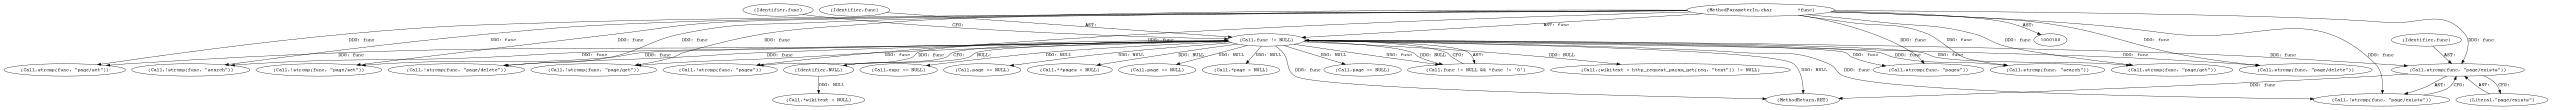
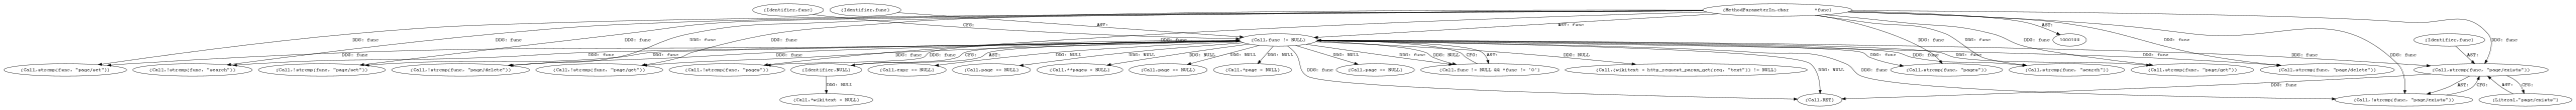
  digraph {
    fontname="Courier Prime"
    node [fontname="Courier Prime"]
    edge [fontname="Courier Prime"]
    n1 [label="(Call,strcmp(func, \"page/exists\"))"]
-   n2 [label="(MethodReturn,RET)"]
+   n2 [label="(Call,RET)"]
    n3 [label="(Literal,\"page/exists\")"]
    n4 [label="(Call,!strcmp(func, \"page/exists\"))"]
    n5 [label="(MethodParameterIn,char         *func)"]
    n6 [label="(Call,func != NULL)"]
    n7 [label="(Call,!strcmp(func, \"search\"))"]
    n8 [label="(Call,!strcmp(func, \"page/set\"))"]
    n9 [label="(Call,!strcmp(func, \"page/delete\"))"]
    n10 [label="(Call,!strcmp(func, \"page/get\"))"]
    n11 [label="(Call,!strcmp(func, \"pages\"))"]
    n12 [label="(Call,strcmp(func, \"pages\"))"]
    n13 [label="(Call,strcmp(func, \"search\"))"]
    n14 [label="(Call,strcmp(func, \"page/get\"))"]
    n15 [label="(Call,strcmp(func, \"page/delete\"))"]
    n16 [label="(Call,strcmp(func, \"page/set\"))"]
    1000100
    n18 [label="(Call,expr == NULL)"]
    n19 [label="(Call,page == NULL)"]
    n20 [label="(Call,**pages = NULL)"]
    n21 [label="(Call,page == NULL)"]
    n22 [label="(Call,*page = NULL)"]
    n23 [label="(Identifier,NULL)"]
    n24 [label="(Call,page == NULL)"]
    n25 [label="(Call,func != NULL && *func != '\0')"]
    n26 [label="(Call,(wikitext = http_request_param_get(req, \"text\")) != NULL)"]
    n27 [label="(Call,*wikitext = NULL)"]
    n28 [label="(Identifier,func)"]
    n29 [label="(Identifier,func)"]
    n30 [label="(Identifier,func)"]
    n1 -> n2 [label="DDG: func"]
    n1 -> n3 [label="CFG: "]
    n1 -> n4 [label="AST: "]
    n3 -> n1 [label="AST: "]
    n4 -> n1 [label="CFG: "]
    n5 -> n1 [label="DDG: func"]
    n5 -> n4 [label="DDG: func"]
    n5 -> n6 [label="AST: func"]
    n5 -> n7 [label="DDG: func"]
    n5 -> n8 [label="DDG: func"]
    n5 -> n9 [label="DDG: func"]
    n5 -> n10 [label="DDG: func"]
    n5 -> n11 [label="DDG: func"]
    n5 -> n12 [label="DDG: func"]
    n5 -> n13 [label="DDG: func"]
    n5 -> n14 [label="DDG: func"]
    n5 -> n15 [label="DDG: func"]
    n5 -> n16 [label="DDG: func"]
    n5 -> 1000100 [label="AST: "]
    n6 -> n1 [label="DDG: func"]
    n6 -> n2 [label="DDG: func"]
    n6 -> n2 [label="DDG: NULL"]
    n6 -> n4 [label="DDG: func"]
    n6 -> n7 [label="DDG: func"]
    n6 -> n8 [label="DDG: func"]
    n6 -> n9 [label="DDG: func"]
    n6 -> n10 [label="DDG: func"]
    n6 -> n11 [label="DDG: func"]
    n6 -> n12 [label="DDG: func"]
    n6 -> n13 [label="DDG: func"]
    n6 -> n14 [label="DDG: func"]
    n6 -> n15 [label="DDG: func"]
    n6 -> n16 [label="DDG: func"]
    n6 -> n18 [label="DDG: NULL"]
    n6 -> n19 [label="DDG: NULL"]
    n6 -> n20 [label="DDG: NULL"]
    n6 -> n21 [label="DDG: NULL"]
    n6 -> n22 [label="DDG: NULL"]
    n6 -> n23 [label="CFG: "]
    n6 -> n24 [label="DDG: NULL"]
    n6 -> n25 [label="AST: "]
    n6 -> n25 [label="DDG: func"]
    n6 -> n25 [label="DDG: NULL"]
    n6 -> n26 [label="DDG: NULL"]
-   n23 -> n6 [label="NULL: "]
+   n23 -> n6 [label="AST: "]
    n23 -> n27 [label="DDG: NULL"]
    n25 -> n6 [label="CFG: "]
    n28 -> n6 [label="CFG: "]
    n29 -> n6 [label="AST: "]
    n30 -> n1 [label="AST: "]
  }
